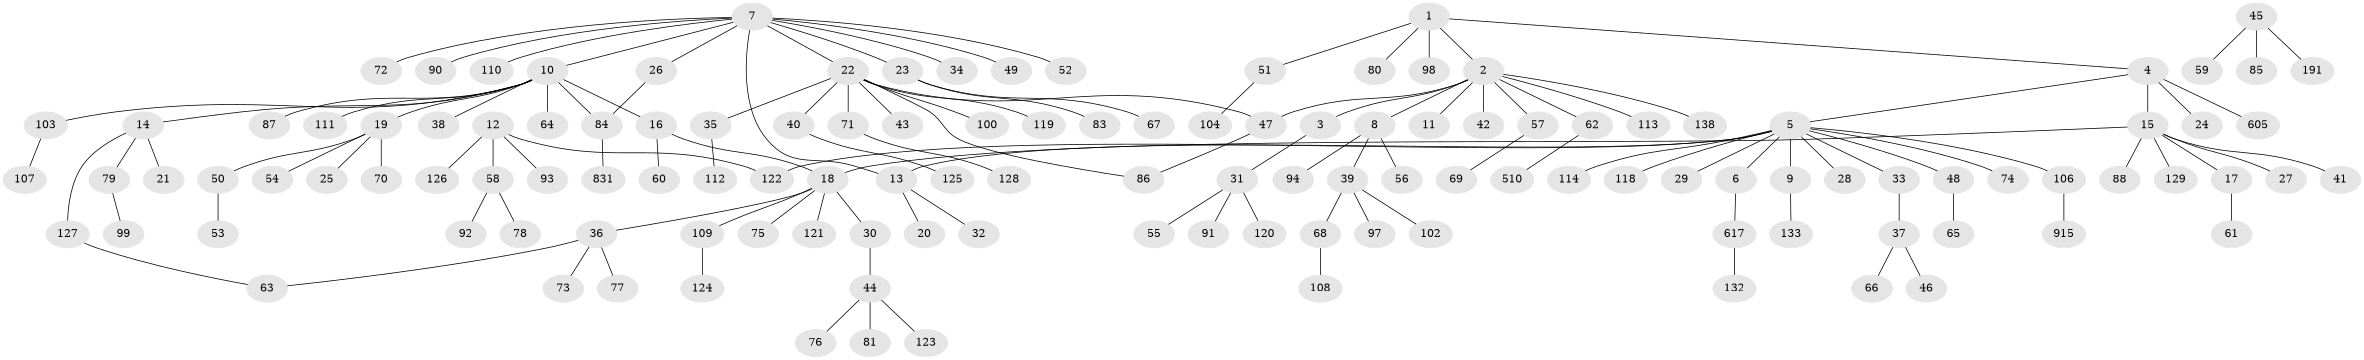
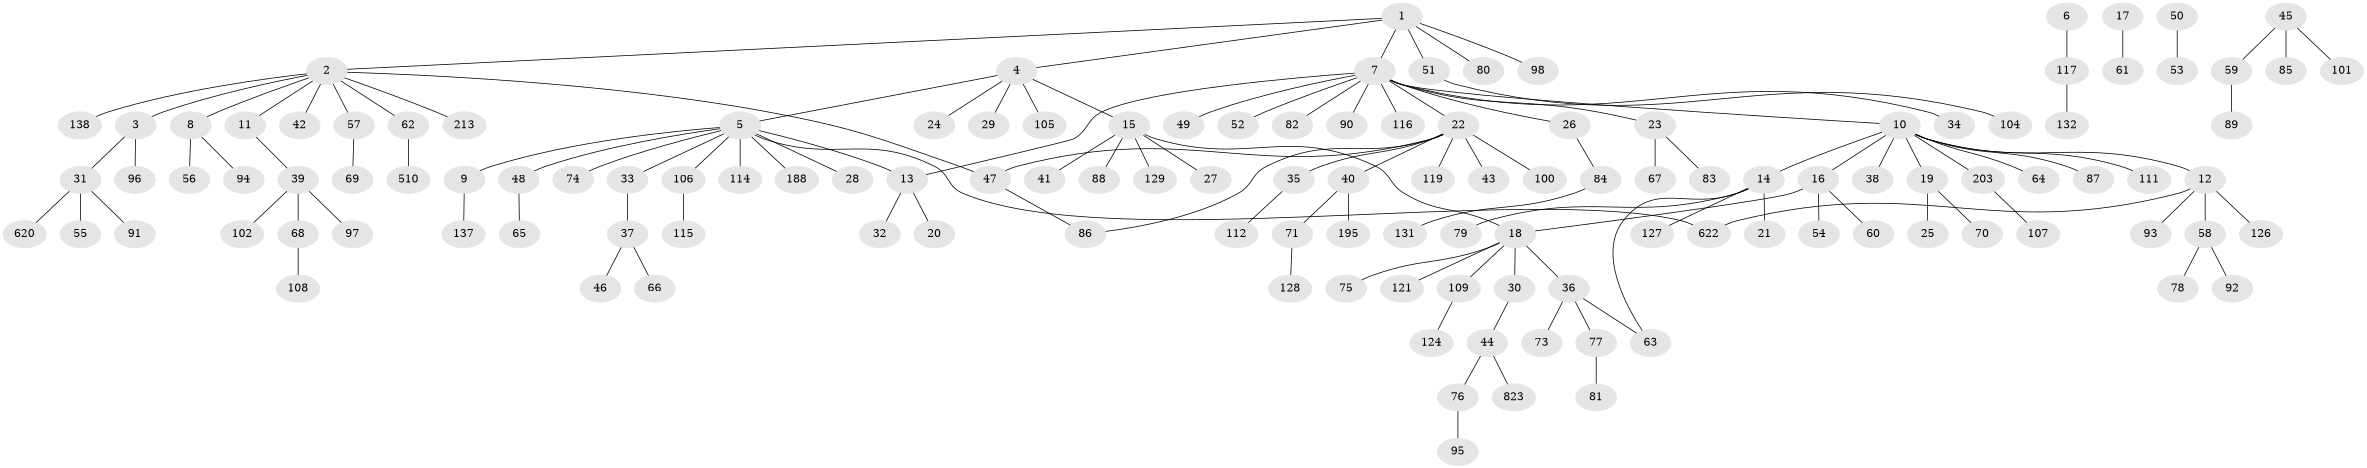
  graph {
    node [color=gray90 style=filled]
    1
    2
    4
    7
    51
    80
    98
    3
    8
    11
    42
    47
    57
    62
-   113
+   113 [label=213]
    n16 [label=138]
    5
    15
    24
    29
-   105 [label=605]
+   105
    13
    10
    22
    23
    26
    34
    49
    52
-   72
+   72 [label=82]
    90
-   116 [label=110]
+   116
    104
    31
+   96
    39
    56
    94
    86
    69
    n41 [label=510]
    55
    91
-   120
+   120 [label=620]
    6
    9
    28
    33
    48
    74
    106
    114
-   118
-   122
+   118 [label=188]
+   122 [label=622]
    17
    18
    27
    41
    88
    129
-   117 [label=617]
-   133
+   117
+   133 [label=137]
    20
    32
    37
    65
-   115 [label=915]
+   115
    132
    12
    14
    16
    19
    38
    64
    87
-   103
+   103 [label=203]
    111
    35
    40
    43
    71
    100
    119
    67
    83
    84
    68
    97
    102
    58
    93
    126
    21
    63
    79
    127
    54
    60
    25
    50
    70
    107
    78
    92
    45
    59
    85
-   101 [label=191]
-   99
+   101
    61
    30
    36
    75
    109
    121
    44
    73
    77
    124
    53
    112
-   125
+   125 [label=195]
    128
-   131 [label=831]
+   131
    76
    81
-   123
+   123 [label=823]
    46
    66
    108
+   95
+   89
    1 -- 2
    1 -- 4
+   1 -- 7
    1 -- 51
    1 -- 80
    1 -- 98
    2 -- 3
    2 -- 8
    2 -- 11
    2 -- 42
    2 -- 47
    2 -- 57
    2 -- 62
    2 -- 113
    2 -- n16
    4 -- 5
    4 -- 15
    4 -- 24
-   5 -- 29
+   4 -- 29
    4 -- 105
    7 -- 13
    7 -- 10
    7 -- 22
    7 -- 23
    7 -- 26
    7 -- 34
    7 -- 49
    7 -- 52
    7 -- 72
    7 -- 90
    7 -- 116
    51 -- 104
    3 -- 31
-   8 -- 39
+   3 -- 96
+   11 -- 39
    8 -- 56
    8 -- 94
    47 -- 86
    57 -- 69
    62 -- n41
    5 -- 13
-   5 -- 6
    5 -- 9
    5 -- 28
    5 -- 33
    5 -- 48
    5 -- 74
    5 -- 106
    5 -- 114
    5 -- 118
    5 -- 122
-   15 -- 17
    15 -- 18
    15 -- 27
    15 -- 41
    15 -- 88
    15 -- 129
    13 -- 20
    13 -- 32
-   10 -- 84
+   10 -- 12
    10 -- 14
    10 -- 16
    10 -- 19
    10 -- 38
    10 -- 64
    10 -- 87
    10 -- 103
    10 -- 111
    22 -- 47
    22 -- 86
    22 -- 35
    22 -- 40
    22 -- 43
-   22 -- 71
+   40 -- 71
    22 -- 100
    22 -- 119
    23 -- 67
    23 -- 83
    26 -- 84
    31 -- 55
    31 -- 91
    31 -- 120
    39 -- 68
    39 -- 97
    39 -- 102
    6 -- 117
    9 -- 133
    33 -- 37
    48 -- 65
    106 -- 115
    17 -- 61
    18 -- 30
    18 -- 36
    18 -- 75
    18 -- 109
    18 -- 121
    117 -- 132
    37 -- 46
    37 -- 66
    12 -- 122
    12 -- 58
    12 -- 93
    12 -- 126
    14 -- 21
-   127 -- 63
+   14 -- 63
    14 -- 79
    14 -- 127
    16 -- 18
-   19 -- 54
+   16 -- 54
    16 -- 60
    19 -- 25
-   19 -- 50
    19 -- 70
    103 -- 107
    35 -- 112
    40 -- 125
    71 -- 128
    84 -- 131
    68 -- 108
    58 -- 78
    58 -- 92
-   79 -- 99
    50 -- 53
    45 -- 59
    45 -- 85
    45 -- 101
+   59 -- 89
    30 -- 44
    36 -- 63
    36 -- 73
    36 -- 77
    109 -- 124
    44 -- 76
-   44 -- 81
+   77 -- 81
    44 -- 123
+   76 -- 95
  }
